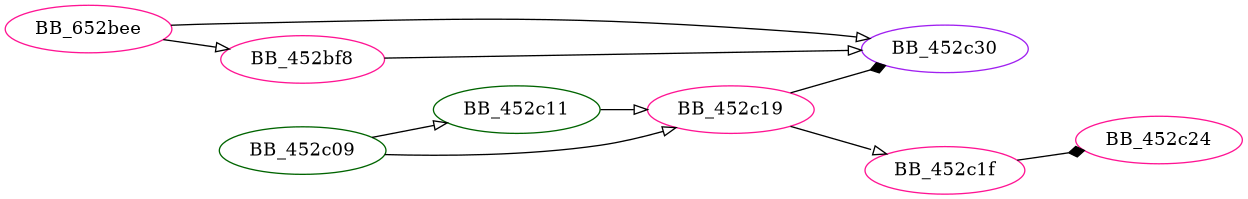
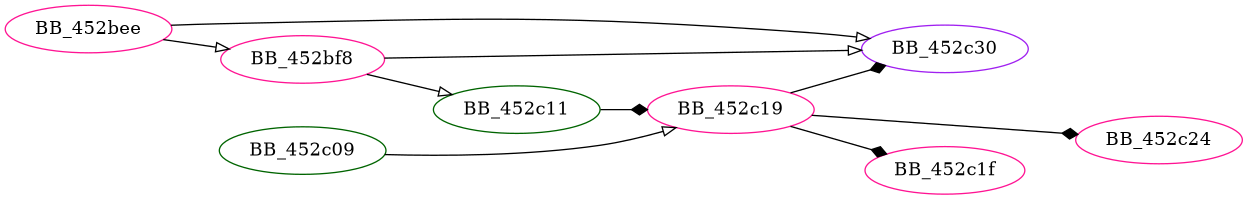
  digraph {
    rankdir=LR
    node [color=deeppink]
    edge [arrowhead=onormal]
-   BB_452bee [label=BB_652bee]
+   BB_452bee
    BB_452bf8
    BB_452c30 [color=purple]
    BB_452c09 [color=darkgreen]
    BB_452c19
    BB_452c11 [color=darkgreen]
    BB_452c1f
    BB_452c24
    BB_452bee -> BB_452bf8
    BB_452bee -> BB_452c30
    BB_452bf8 -> BB_452c30
    BB_452c09 -> BB_452c19
-   BB_452c09 -> BB_452c11
+   BB_452bf8 -> BB_452c11
    BB_452c19 -> BB_452c30 [arrowhead=diamond]
-   BB_452c19 -> BB_452c1f
-   BB_452c11 -> BB_452c19
-   BB_452c1f -> BB_452c24 [arrowhead=diamond]
+   BB_452c19 -> BB_452c1f [arrowhead=diamond]
+   BB_452c11 -> BB_452c19 [arrowhead=diamond]
+   BB_452c19 -> BB_452c24 [arrowhead=diamond]
  }
